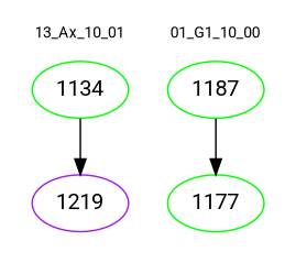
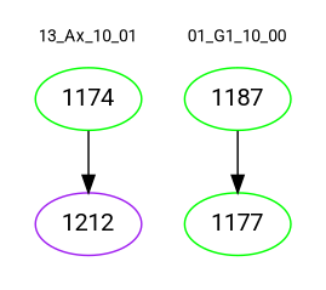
  digraph {
    fontname=Roboto
    node [color=green fontname=Roboto]
    edge [color=black fontname=Roboto]
-   n1 [label=1134]
-   n2 [color=purple label=1219]
+   n1 [label=1174]
+   n2 [color=purple label=1212]
    n3 [label=1187]
    n4 [label=1177]
    subgraph cluster_1 {
      color=white
      fontsize=10
      label="13_Ax_10_01"
      n1
      n2
    }
    subgraph cluster_2 {
      color=white
      fontsize=10
      label="01_G1_10_00"
      n3
      n4
    }
    n1 -> n2
    n3 -> n4
  }
